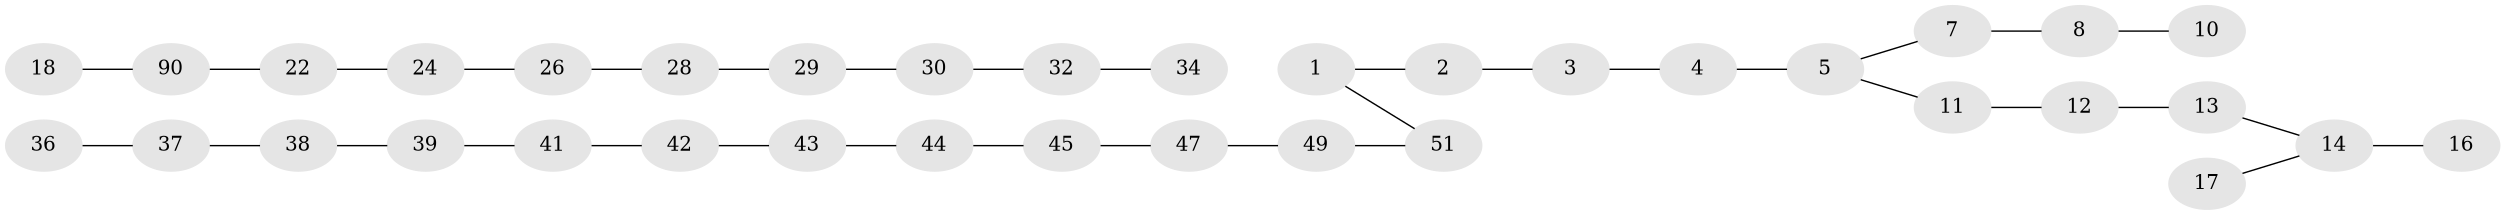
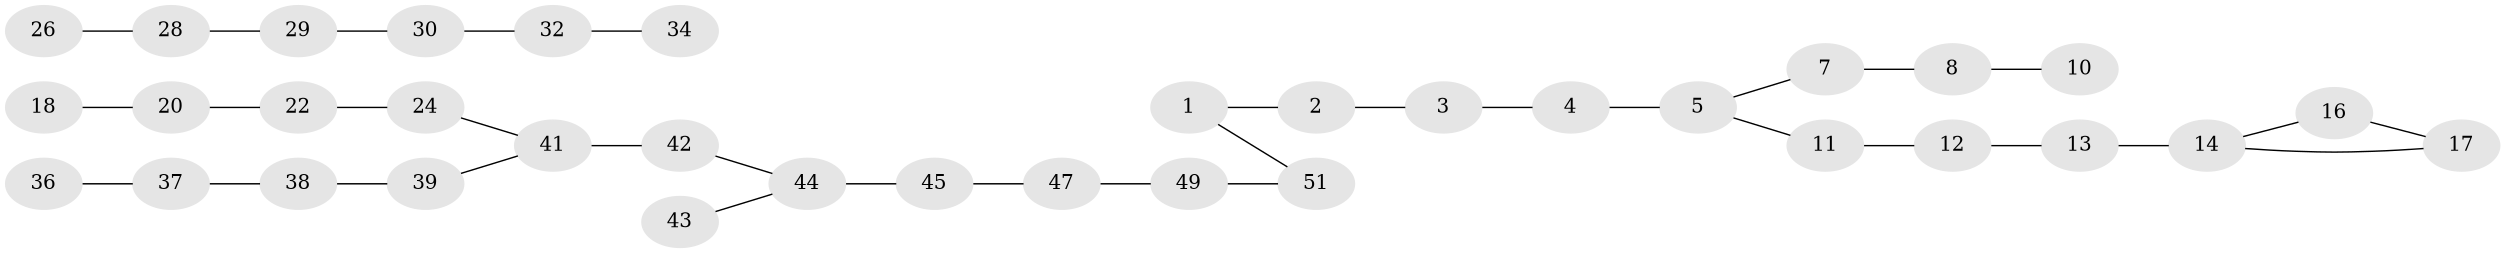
  graph {
    rankdir=LR
    node [color=gray90 style=filled]
    1 [super="+52"]
    2
    51
    3
    4
    5 [super="+6"]
    7
    11
    8 [super="+9"]
    10
    12
    13
    14 [super="+15"]
    16
    17
    18 [super="+19"]
-   20 [super="+21" label=90]
+   20 [super="+21"]
    22 [super="+23"]
    24 [super="+25"]
    26 [super="+27"]
    28
    29
    30 [super="+31"]
    32 [super="+33"]
    34 [super="+35"]
    36
    37
    38
    39 [super="+40"]
    41
    42
    43
    44
    45 [super="+46"]
    47 [super="+48"]
    49 [super="+50"]
    1 -- 2
    1 -- 51
    2 -- 3
    3 -- 4
    4 -- 5
    5 -- 7
    5 -- 11
    7 -- 8
    11 -- 12
    8 -- 10
    12 -- 13
    13 -- 14
    14 -- 16
+   16 -- 17
    17 -- 14
    18 -- 20
    20 -- 22
    22 -- 24
-   24 -- 26
+   24 -- 41
    26 -- 28
    28 -- 29
    29 -- 30
    30 -- 32
    32 -- 34
    36 -- 37
    37 -- 38
    38 -- 39
    39 -- 41
    41 -- 42
-   42 -- 43
+   42 -- 44
    43 -- 44
    44 -- 45
    45 -- 47
    47 -- 49
    49 -- 51
  }
